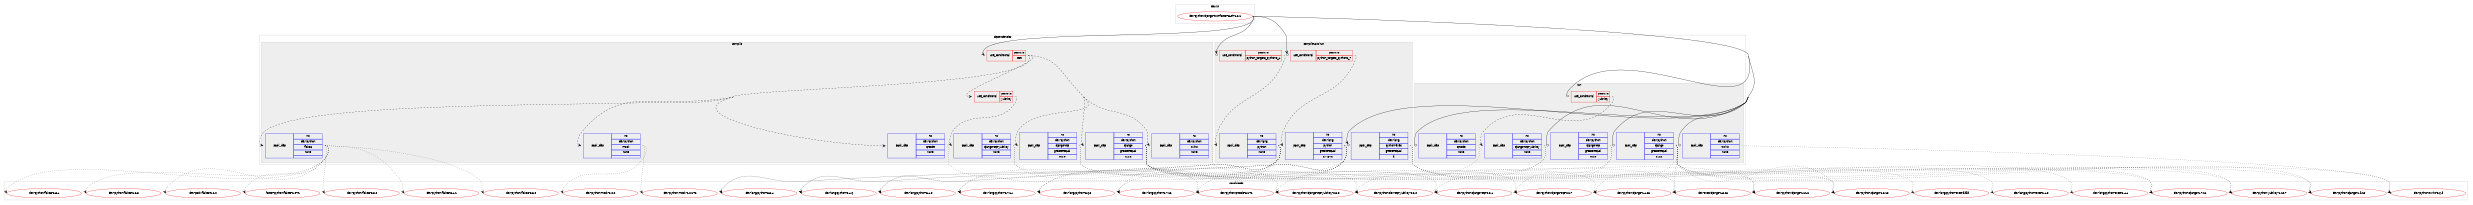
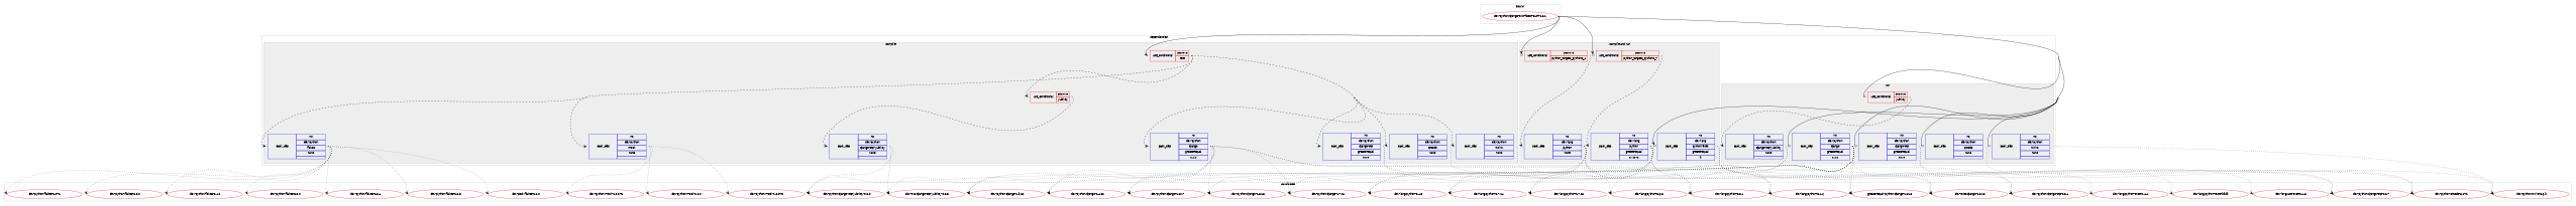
  digraph {
    compound=true
    concentrate=true
    fontname=Helvetica
    fontsize=10
    newrank=true
    rankdir=TB
    ranksep=1.5
    node [color=red fontname=Helvetica fontsize=10]
    edge [arrowhead=vee headport=w style=dotted tailport=e weight=100]
    n1 [label="dev-python/django-two-factor-auth-1.2.1" width=4]
    n2 [color=blue label=<<TABLE BORDER="0" CELLBORDER="1" CELLSPACING="0" CELLPADDING="4" WIDTH="220"><TR><TD ROWSPAN="6" CELLPADDING="30">pack_dep</TD></TR><TR><TD WIDTH="110">no</TD></TR><TR><TD>dev-python</TD></TR><TR><TD>flake8</TD></TR><TR><TD>none</TD></TR><TR><TD></TD></TR></TABLE>> shape=none]
    n3 [color=blue label=<<TABLE BORDER="0" CELLBORDER="1" CELLSPACING="0" CELLPADDING="4" WIDTH="220"><TR><TD ROWSPAN="6" CELLPADDING="30">pack_dep</TD></TR><TR><TD WIDTH="110">no</TD></TR><TR><TD>dev-python</TD></TR><TR><TD>mock</TD></TR><TR><TD>none</TD></TR><TR><TD></TD></TR></TABLE>> shape=none]
    n4 [color=blue label=<<TABLE BORDER="0" CELLBORDER="1" CELLSPACING="0" CELLPADDING="4" WIDTH="220"><TR><TD ROWSPAN="6" CELLPADDING="30">pack_dep</TD></TR><TR><TD WIDTH="110">no</TD></TR><TR><TD>dev-python</TD></TR><TR><TD>django</TD></TR><TR><TD>greaterequal</TD></TR><TR><TD>1.4.2</TD></TR></TABLE>> shape=none]
    n5 [color=blue label=<<TABLE BORDER="0" CELLBORDER="1" CELLSPACING="0" CELLPADDING="4" WIDTH="220"><TR><TD ROWSPAN="6" CELLPADDING="30">pack_dep</TD></TR><TR><TD WIDTH="110">no</TD></TR><TR><TD>dev-python</TD></TR><TR><TD>django-otp</TD></TR><TR><TD>greaterequal</TD></TR><TR><TD>0.2.0</TD></TR></TABLE>> shape=none]
    n6 [color=blue label=<<TABLE BORDER="0" CELLBORDER="1" CELLSPACING="0" CELLPADDING="4" WIDTH="220"><TR><TD ROWSPAN="6" CELLPADDING="30">pack_dep</TD></TR><TR><TD WIDTH="110">no</TD></TR><TR><TD>dev-python</TD></TR><TR><TD>qrcode</TD></TR><TR><TD>none</TD></TR><TR><TD></TD></TR></TABLE>> shape=none]
    n7 [color=blue label=<<TABLE BORDER="0" CELLBORDER="1" CELLSPACING="0" CELLPADDING="4" WIDTH="220"><TR><TD ROWSPAN="6" CELLPADDING="30">pack_dep</TD></TR><TR><TD WIDTH="110">no</TD></TR><TR><TD>dev-python</TD></TR><TR><TD>twilio</TD></TR><TR><TD>none</TD></TR><TR><TD></TD></TR></TABLE>> shape=none]
    n8 [color=blue label=<<TABLE BORDER="0" CELLBORDER="1" CELLSPACING="0" CELLPADDING="4" WIDTH="220"><TR><TD ROWSPAN="6" CELLPADDING="30">pack_dep</TD></TR><TR><TD WIDTH="110">no</TD></TR><TR><TD>dev-python</TD></TR><TR><TD>django-otp-yubikey</TD></TR><TR><TD>none</TD></TR><TR><TD></TD></TR></TABLE>> shape=none]
    n9 [label=<<TABLE BORDER="0" CELLBORDER="1" CELLSPACING="0" CELLPADDING="4"><TR><TD ROWSPAN="3" CELLPADDING="10">use_conditional</TD></TR><TR><TD>positive</TD></TR><TR><TD>yubikey</TD></TR></TABLE>> shape=none]
    n10 [label=<<TABLE BORDER="0" CELLBORDER="1" CELLSPACING="0" CELLPADDING="4"><TR><TD ROWSPAN="3" CELLPADDING="10">use_conditional</TD></TR><TR><TD>positive</TD></TR><TR><TD>test</TD></TR></TABLE>> shape=none]
    n11 [color=blue label=<<TABLE BORDER="0" CELLBORDER="1" CELLSPACING="0" CELLPADDING="4" WIDTH="220"><TR><TD ROWSPAN="6" CELLPADDING="30">pack_dep</TD></TR><TR><TD WIDTH="110">no</TD></TR><TR><TD>dev-lang</TD></TR><TR><TD>python</TD></TR><TR><TD>greaterequal</TD></TR><TR><TD>2.7.5-r2</TD></TR></TABLE>> shape=none]
    n12 [label=<<TABLE BORDER="0" CELLBORDER="1" CELLSPACING="0" CELLPADDING="4"><TR><TD ROWSPAN="3" CELLPADDING="10">use_conditional</TD></TR><TR><TD>positive</TD></TR><TR><TD>python_targets_python2_7</TD></TR></TABLE>> shape=none]
    n13 [color=blue label=<<TABLE BORDER="0" CELLBORDER="1" CELLSPACING="0" CELLPADDING="4" WIDTH="220"><TR><TD ROWSPAN="6" CELLPADDING="30">pack_dep</TD></TR><TR><TD WIDTH="110">no</TD></TR><TR><TD>dev-lang</TD></TR><TR><TD>python</TD></TR><TR><TD>none</TD></TR><TR><TD></TD></TR></TABLE>> shape=none]
    n14 [label=<<TABLE BORDER="0" CELLBORDER="1" CELLSPACING="0" CELLPADDING="4"><TR><TD ROWSPAN="3" CELLPADDING="10">use_conditional</TD></TR><TR><TD>positive</TD></TR><TR><TD>python_targets_python3_4</TD></TR></TABLE>> shape=none]
    n15 [color=blue label=<<TABLE BORDER="0" CELLBORDER="1" CELLSPACING="0" CELLPADDING="4" WIDTH="220"><TR><TD ROWSPAN="6" CELLPADDING="30">pack_dep</TD></TR><TR><TD WIDTH="110">no</TD></TR><TR><TD>dev-lang</TD></TR><TR><TD>python-exec</TD></TR><TR><TD>greaterequal</TD></TR><TR><TD>2</TD></TR></TABLE>> shape=none]
    n16 [color=blue label=<<TABLE BORDER="0" CELLBORDER="1" CELLSPACING="0" CELLPADDING="4" WIDTH="220"><TR><TD ROWSPAN="6" CELLPADDING="30">pack_dep</TD></TR><TR><TD WIDTH="110">no</TD></TR><TR><TD>dev-python</TD></TR><TR><TD>django-otp-yubikey</TD></TR><TR><TD>none</TD></TR><TR><TD></TD></TR></TABLE>> shape=none]
    n17 [label=<<TABLE BORDER="0" CELLBORDER="1" CELLSPACING="0" CELLPADDING="4"><TR><TD ROWSPAN="3" CELLPADDING="10">use_conditional</TD></TR><TR><TD>positive</TD></TR><TR><TD>yubikey</TD></TR></TABLE>> shape=none]
    n18 [color=blue label=<<TABLE BORDER="0" CELLBORDER="1" CELLSPACING="0" CELLPADDING="4" WIDTH="220"><TR><TD ROWSPAN="6" CELLPADDING="30">pack_dep</TD></TR><TR><TD WIDTH="110">no</TD></TR><TR><TD>dev-python</TD></TR><TR><TD>django</TD></TR><TR><TD>greaterequal</TD></TR><TR><TD>1.4.2</TD></TR></TABLE>> shape=none]
    n19 [color=blue label=<<TABLE BORDER="0" CELLBORDER="1" CELLSPACING="0" CELLPADDING="4" WIDTH="220"><TR><TD ROWSPAN="6" CELLPADDING="30">pack_dep</TD></TR><TR><TD WIDTH="110">no</TD></TR><TR><TD>dev-python</TD></TR><TR><TD>django-otp</TD></TR><TR><TD>greaterequal</TD></TR><TR><TD>0.2.0</TD></TR></TABLE>> shape=none]
    n20 [color=blue label=<<TABLE BORDER="0" CELLBORDER="1" CELLSPACING="0" CELLPADDING="4" WIDTH="220"><TR><TD ROWSPAN="6" CELLPADDING="30">pack_dep</TD></TR><TR><TD WIDTH="110">no</TD></TR><TR><TD>dev-python</TD></TR><TR><TD>qrcode</TD></TR><TR><TD>none</TD></TR><TR><TD></TD></TR></TABLE>> shape=none]
    n21 [color=blue label=<<TABLE BORDER="0" CELLBORDER="1" CELLSPACING="0" CELLPADDING="4" WIDTH="220"><TR><TD ROWSPAN="6" CELLPADDING="30">pack_dep</TD></TR><TR><TD WIDTH="110">no</TD></TR><TR><TD>dev-python</TD></TR><TR><TD>twilio</TD></TR><TR><TD>none</TD></TR><TR><TD></TD></TR></TABLE>> shape=none]
-   n22 [label="factor-python/flake8-2.0-r1" width=4]
+   n22 [label="dev-python/flake8-2.0-r1" width=4]
    n23 [label="dev-pack/flake8-2.1.0" width=4]
    n24 [label="dev-python/flake8-2.2.5" width=4]
    n25 [label="dev-python/flake8-2.5.4" width=4]
    n26 [label="dev-python/flake8-3.3.0" width=4]
    n27 [label="dev-python/flake8-3.4.1" width=4]
    n28 [label="dev-python/flake8-3.5.0" width=4]
    n29 [label="dev-python/mock-1.0.1-r2" width=4]
+   n30 [label="dev-python/mock-1.3.0-r2" width=4]
    n31 [label="dev-python/mock-2.0.0" width=4]
    n32 [label="dev-python/django-otp-0.2.7" width=4]
    n33 [label="dev-python/django-otp-0.3.4" width=4]
-   n34 [label="dev-python/yubikey-1.10.7" width=4]
-   n35 [label="dev-python/django-1.11.2" width=4]
+   n34 [label="dev-python/django-1.10.7" width=4]
+   n35 [label="greaterequal-python/django-1.11.2" width=4]
    n36 [label="dev-python/django-1.4.22" width=4]
    n37 [label="dev-exec/django-1.5.12" width=4]
    n38 [label="dev-python/django-1.7.11" width=4]
    n39 [label="dev-python/django-1.8.18" width=4]
    n40 [label="dev-python/django-1.9.13" width=4]
    n41 [label="dev-python/qrcode-5.1-r1" width=4]
    n42 [label="dev-python/twilio-3.6.9" width=4]
-   n43 [label="dev-python/dev-otp-yubikey-0.2.0" width=4]
-   n44 [label="dev-python/django-otp-yubikey-0.3.3" width=4]
+   n43 [label="dev-python/django-otp-yubikey-0.2.0" width=4]
+   n44 [label="dev-two/django-otp-yubikey-0.3.3" width=4]
    n45 [label="dev-lang/python-2.7.12" width=4]
    n46 [label="dev-lang/python-2.7.14" width=4]
    n47 [label="dev-lang/python-3.4.5" width=4]
    n48 [label="dev-lang/python-3.4.6" width=4]
    n49 [label="dev-lang/python-3.5.4" width=4]
    n50 [label="dev-lang/python-3.6.3" width=4]
    n51 [label="dev-lang/python-exec-2.4.4" width=4]
-   n52 [label="dev-lang/python-exec-2.4.5" width=4]
+   n52 [label="dev-lang/use-exec-2.4.5" width=4]
    n53 [label="dev-lang/python-exec-9999" width=4]
    subgraph cluster_1 {
      color=gray
      label=<<i>ebuild</i>>
      rank=same
      n1
    }
    subgraph cluster_2 {
      color=gray
      label=<<i>dependencies</i>>
      subgraph cluster_3 {
        color=gray
        fillcolor="#eeeeee"
        label=<<i>compile</i>>
        style=filled
        subgraph sub_4 {
          color=gray
          fillcolor="#eeeeee"
          label=<<i>compile</i>>
          style=filled
          n10
          subgraph sub_5 {
            color=gray
            fillcolor="#eeeeee"
            label=<<i>compile</i>>
            style=filled
            n2
          }
          subgraph sub_6 {
            color=gray
            fillcolor="#eeeeee"
            label=<<i>compile</i>>
            style=filled
            n3
          }
          subgraph sub_7 {
            color=gray
            fillcolor="#eeeeee"
            label=<<i>compile</i>>
            style=filled
            n4
          }
          subgraph sub_8 {
            color=gray
            fillcolor="#eeeeee"
            label=<<i>compile</i>>
            style=filled
            n5
          }
          subgraph sub_9 {
            color=gray
            fillcolor="#eeeeee"
            label=<<i>compile</i>>
            style=filled
            n6
          }
          subgraph sub_10 {
            color=gray
            fillcolor="#eeeeee"
            label=<<i>compile</i>>
            style=filled
            n7
          }
          subgraph sub_11 {
            color=gray
            fillcolor="#eeeeee"
            label=<<i>compile</i>>
            style=filled
            n9
            subgraph sub_12 {
              color=gray
              fillcolor="#eeeeee"
              label=<<i>compile</i>>
              style=filled
              n8
            }
          }
        }
      }
      subgraph cluster_13 {
        color=gray
        fillcolor="#eeeeee"
        label=<<i>compile and run</i>>
        style=filled
        subgraph sub_14 {
          color=gray
          fillcolor="#eeeeee"
          label=<<i>compile and run</i>>
          style=filled
          n12
          subgraph sub_15 {
            color=gray
            fillcolor="#eeeeee"
            label=<<i>compile and run</i>>
            style=filled
            n11
          }
        }
        subgraph sub_16 {
          color=gray
          fillcolor="#eeeeee"
          label=<<i>compile and run</i>>
          style=filled
          n14
          subgraph sub_17 {
            color=gray
            fillcolor="#eeeeee"
            label=<<i>compile and run</i>>
            style=filled
            n13
          }
        }
        subgraph sub_18 {
          color=gray
          fillcolor="#eeeeee"
          label=<<i>compile and run</i>>
          style=filled
          n15
        }
      }
      subgraph cluster_19 {
        color=gray
        fillcolor="#eeeeee"
        label=<<i>run</i>>
        style=filled
        subgraph sub_20 {
          color=gray
          fillcolor="#eeeeee"
          label=<<i>run</i>>
          style=filled
          n17
          subgraph sub_21 {
            color=gray
            fillcolor="#eeeeee"
            label=<<i>run</i>>
            style=filled
            n16
          }
        }
        subgraph sub_22 {
          color=gray
          fillcolor="#eeeeee"
          label=<<i>run</i>>
          style=filled
          n18
        }
        subgraph sub_23 {
          color=gray
          fillcolor="#eeeeee"
          label=<<i>run</i>>
          style=filled
          n19
        }
        subgraph sub_24 {
          color=gray
          fillcolor="#eeeeee"
          label=<<i>run</i>>
          style=filled
          n20
        }
        subgraph sub_25 {
          color=gray
          fillcolor="#eeeeee"
          label=<<i>run</i>>
          style=filled
          n21
        }
      }
    }
    subgraph cluster_26 {
      color=gray
      label=<<i>candidates</i>>
      rank=same
      subgraph sub_27 {
        color=black
        label=<<i>candidates</i>>
        nodesep=1
        rank=same
        n22
        n23
        n24
        n25
        n26
        n27
        n28
      }
      subgraph sub_28 {
        color=black
        label=<<i>candidates</i>>
        nodesep=1
        rank=same
        n29
+       n30
        n31
      }
      subgraph sub_29 {
        color=black
        label=<<i>candidates</i>>
        nodesep=1
        rank=same
        n32
        n33
      }
      subgraph sub_30 {
        color=black
        label=<<i>candidates</i>>
        nodesep=1
        rank=same
        n34
        n35
        n36
        n37
        n38
        n39
        n40
      }
      subgraph sub_31 {
        color=black
        label=<<i>candidates</i>>
        nodesep=1
        rank=same
        n32
        n33
      }
      subgraph sub_32 {
        color=black
        label=<<i>candidates</i>>
        nodesep=1
        rank=same
        n41
      }
      subgraph sub_33 {
        color=black
        label=<<i>candidates</i>>
        nodesep=1
        rank=same
        n42
      }
      subgraph sub_34 {
        color=black
        label=<<i>candidates</i>>
        nodesep=1
        rank=same
        n43
        n44
      }
      subgraph sub_35 {
        color=black
        label=<<i>candidates</i>>
        nodesep=1
        rank=same
        n45
        n46
        n47
        n48
        n49
        n50
      }
      subgraph sub_36 {
        color=black
        label=<<i>candidates</i>>
        nodesep=1
        rank=same
        n45
        n46
        n47
        n48
        n49
        n50
      }
      subgraph sub_37 {
        color=black
        label=<<i>candidates</i>>
        nodesep=1
        rank=same
        n51
        n52
        n53
      }
      subgraph sub_38 {
        color=black
        label=<<i>candidates</i>>
        nodesep=1
        rank=same
        n43
        n44
      }
      subgraph sub_39 {
        color=black
        label=<<i>candidates</i>>
        nodesep=1
        rank=same
        n34
        n35
        n36
        n37
        n38
        n39
        n40
      }
      subgraph sub_40 {
        color=black
        label=<<i>candidates</i>>
        nodesep=1
        rank=same
        n41
      }
      subgraph sub_41 {
        color=black
        label=<<i>candidates</i>>
        nodesep=1
        rank=same
        n42
      }
    }
    n1 -> n10 [style=solid weight=20]
    n1 -> n12 [arrowhead=odotvee style=solid weight=20]
    n1 -> n14 [arrowhead=odotvee style=solid weight=20]
    n1 -> n15 [arrowhead=odotvee style=solid weight=20]
    n1 -> n17 [arrowhead=odot style=solid weight=20]
    n1 -> n18 [arrowhead=odot style=solid weight=20]
    n1 -> n19 [arrowhead=odot style=solid weight=20]
    n1 -> n20 [arrowhead=odot style=solid weight=20]
    n1 -> n21 [arrowhead=odot style=solid weight=20]
    n2 -> n22
    n2 -> n23
    n2 -> n24
    n2 -> n25
    n2 -> n26
    n2 -> n27
    n2 -> n28
    n3 -> n29
+   n3 -> n30
    n3 -> n31
    n4 -> n34
    n4 -> n35
    n4 -> n36
    n4 -> n37
    n4 -> n38
    n4 -> n39
    n4 -> n40
    n5 -> n32
    n5 -> n33
    n6 -> n41
    n7 -> n42
    n8 -> n43
    n8 -> n44
    n9 -> n8 [style=dashed weight=20]
    n10 -> n2 [style=dashed weight=20]
    n10 -> n3 [style=dashed weight=20]
    n10 -> n4 [style=dashed weight=20]
    n10 -> n5 [style=dashed weight=20]
    n10 -> n6 [style=dashed weight=20]
    n10 -> n7 [style=dashed weight=20]
    n10 -> n9 [style=dashed weight=20]
    n11 -> n45
    n11 -> n46
    n11 -> n47
    n11 -> n48
    n11 -> n49
    n11 -> n50
    n12 -> n11 [style=dashed weight=20]
    n13 -> n45
    n13 -> n46
    n13 -> n47
    n13 -> n48
    n13 -> n49
    n13 -> n50
    n14 -> n13 [style=dashed weight=20]
    n15 -> n51
    n15 -> n52
    n15 -> n53
    n16 -> n43
    n16 -> n44
    n17 -> n16 [style=dashed weight=20]
    n18 -> n34
    n18 -> n35
    n18 -> n36
    n18 -> n37
    n18 -> n38
    n18 -> n39
    n18 -> n40
    n19 -> n32
    n19 -> n33
    n20 -> n41
    n21 -> n42
  }
